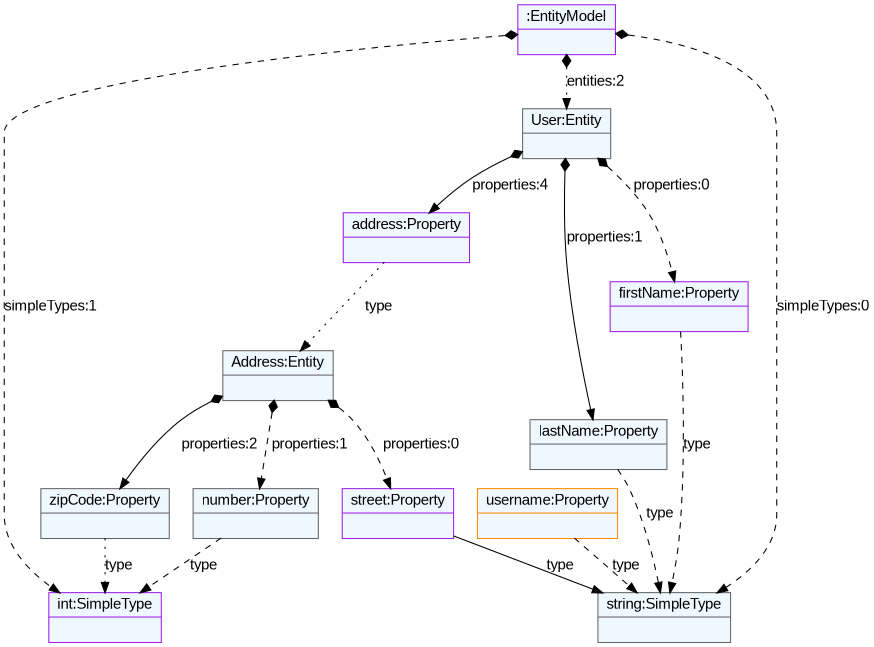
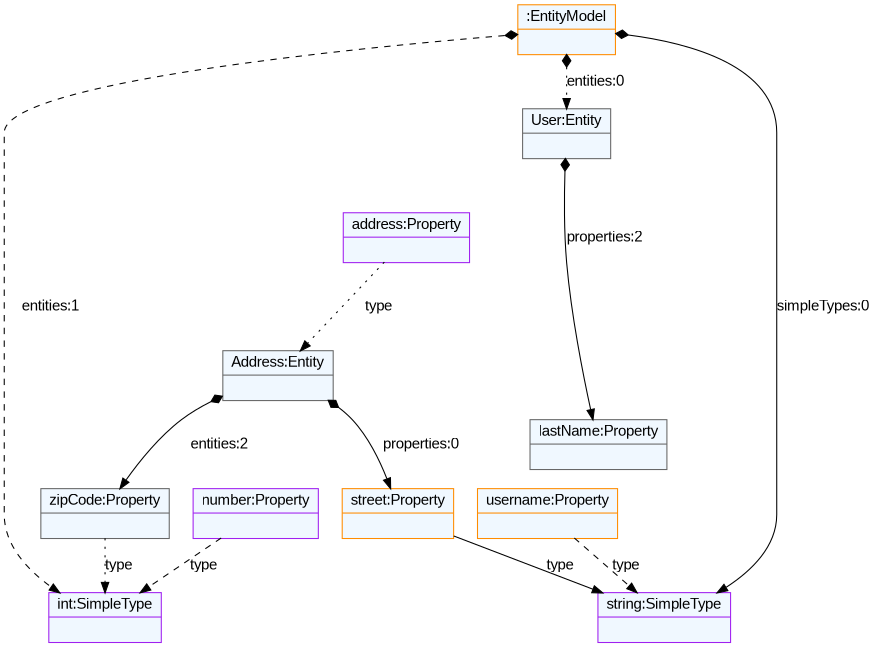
  digraph {
    fontname="Liberation Sans"
    fontsize=8
    nodesep=0.3
    node [color=purple fillcolor=aliceblue fontname="Liberation Sans" shape=record style=filled]
    edge [arrowtail=diamond dir=both fontname="Liberation Sans" style=dashed]
-   n1 [label="{:EntityModel|}"]
-   n2 [color=gray40 label="{string:SimpleType|}"]
+   n1 [color=darkorange label="{:EntityModel|}"]
+   n2 [label="{string:SimpleType|}"]
    n3 [label="{int:SimpleType|}"]
    n4 [color=gray40 label="{User:Entity|}"]
-   n5 [label="{firstName:Property|}"]
    n6 [color=gray40 label="{lastName:Property|}"]
    n7 [label="{address:Property|}"]
    n8 [color=gray40 label="{Address:Entity|}"]
-   n9 [label="{street:Property|}"]
-   n10 [color=gray40 label="{number:Property|}"]
+   n9 [color=darkorange label="{street:Property|}"]
+   n10 [label="{number:Property|}"]
    n11 [color=gray40 label="{zipCode:Property|}"]
    n12 [color=darkorange label="{username:Property|}"]
-   n1 -> n2 [label="simpleTypes:0"]
-   n1 -> n3 [label="simpleTypes:1"]
-   n1 -> n4 [label="entities:2" style=dotted]
-   n4 -> n5 [label="properties:0"]
-   n4 -> n6 [label="properties:1" style=solid]
-   n4 -> n7 [label="properties:4" style=solid]
-   n5 -> n2 [arrowtail=empty dir=black label=type]
-   n6 -> n2 [arrowtail=empty dir=black label=type]
+   n1 -> n2 [label="simpleTypes:0" style=solid]
+   n1 -> n3 [label="entities:1"]
+   n1 -> n4 [label="entities:0" style=dotted]
+   n4 -> n6 [label="properties:2" style=solid]
    n7 -> n8 [arrowtail=empty dir=black label=type style=dotted]
-   n8 -> n9 [label="properties:0"]
-   n8 -> n10 [label="properties:1"]
-   n8 -> n11 [label="properties:2" style=solid]
+   n8 -> n9 [label="properties:0" style=solid]
+   n8 -> n11 [label="entities:2" style=solid]
    n9 -> n2 [arrowtail=empty dir=black label=type style=solid]
    n10 -> n3 [arrowtail=empty dir=black label=type]
    n11 -> n3 [arrowtail=empty dir=black label=type style=dotted]
    n12 -> n2 [arrowtail=empty dir=black label=type]
  }
